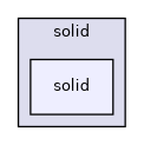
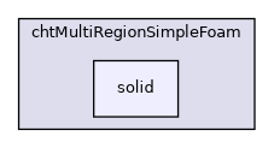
  digraph {
    compound=true
    n1 [fillcolor="#eeeeff" fontname=Helvetica fontsize=10 label=solid pencolor=black shape=box style=filled]
    subgraph cluster_1 {
      bgcolor="#ddddee"
      fontname=Helvetica
      fontsize=10
-     label=solid
+     label=chtMultiRegionSimpleFoam
      pencolor=black
      n1
    }
  }
